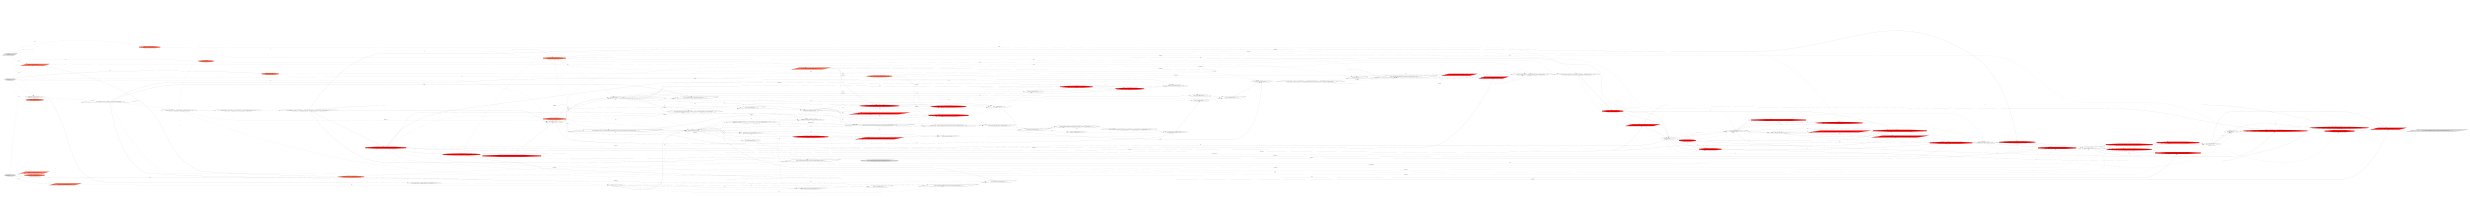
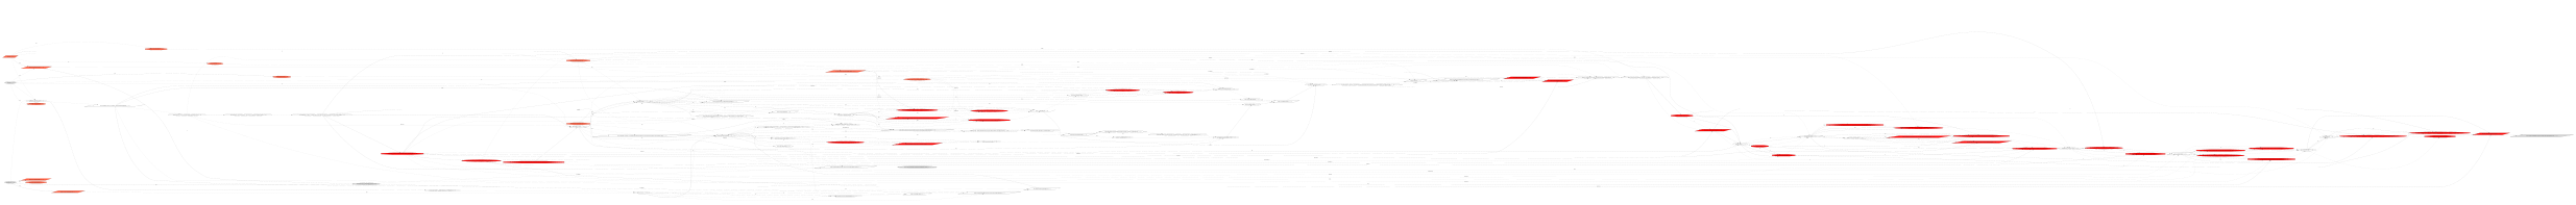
  digraph {
    fontname="Open Sans"
    rankdir=LR
    node [fillcolor=white fontname="Open Sans" shape=ellipse style=filled]
    edge [fontname="Open Sans" style=dotted]
    n1 [label="!keyIsNulls.isEmpty()@@@76@@@['1', '1', '0']"]
    n2 [fillcolor=red label="operands.add(builder.or(keyIsNulls),unknownLiteral)@@@77@@@['0', '1', '0']" shape=octagon]
    n3 [fillcolor=red label="operands.add(builder.or(keyIsNulls),builder.literal(null))@@@74@@@['1', '0', '0']"]
    n4 [label="allLiterals@@@79@@@['1', '1', '0']" shape=parallelogram]
    n5 [fillcolor=red label="operands.add(builder.isNotNull(Util.last(builder.fields())),builder.literal(true))@@@80@@@['1', '0', '0']"]
    n6 [fillcolor=red label="operands.add(builder.isNotNull(Util.last(builder.fields())),trueLiteral)@@@83@@@['0', '1', '0']" shape=octagon]
    n7 [fillcolor=red label="operands.add(builder.isNotNull(builder.field(\"cs\")),trueLiteral)@@@80@@@['0', '1', '0']" shape=octagon]
    n8 [fillcolor=red label="operands.add(builder.isNotNull(builder.field(\"cs\")),builder.literal(true))@@@77@@@['1', '0', '0']" shape=octagon]
    n9 [fillcolor=tomato label="RelOptUtil.Logic logic@@@2@@@['0', '0', '1']" shape=parallelogram]
    n10 [label="logic@@@5@@@['0', '0', '1']" shape=octagon]
    n11 [label="builder.join(JoinRelType.INNER,builder.literal(true),variablesSet)@@@8@@@['0', '0', '1']" shape=parallelogram]
    n12 [label="return builder.literal(true)@@@9@@@['0', '0', '1']" shape=parallelogram]
    n13 [label="builder.aggregate(builder.groupKey(0))@@@6@@@['0', '0', '1']" shape=octagon]
    n14 [label="builder.distinct()@@@10@@@['1', '1', '1']"]
    n15 [label="builder.as(\"dt\")@@@7@@@['0', '0', '1']" shape=parallelogram]
    n16 [label="fields.clear()@@@32@@@['1', '1', '0']"]
    n17 [label="builder.as(\"dt\")@@@53@@@['1', '1', '0']" shape=parallelogram]
    n18 [label="int refOffset = offset@@@54@@@['1', '1', '0']"]
    n19 [fillcolor=red label="b = unknownLiteral@@@64@@@['0', '1', '0']" shape=octagon]
    n20 [label="allLiterals@@@65@@@['1', '1', '0']" shape=parallelogram]
    n21 [fillcolor=red label="operands.add(builder.equals(builder.field(\"cs\"),falseLiteral),b)@@@69@@@['0', '1', '0']" shape=octagon]
    n22 [fillcolor=red label="operands.add(builder.call(SqlStdOperatorTable.LESS_THAN,builder.field(\"ct\",\"ck\"),builder.field(\"ct\",\"c\")),b)@@@87@@@['0', '1', '0']"]
    n23 [fillcolor=red label="operands.add(builder.equals(builder.field(\"cs\"),builder.literal(false)),builder.literal(b))@@@66@@@['1', '0', '0']" shape=octagon]
    n24 [fillcolor=red label="operands.add(builder.equals(builder.field(\"ct\",\"c\"),builder.literal(0)),builder.literal(false))@@@69@@@['1', '0', '0']" shape=octagon]
    n25 [fillcolor=red label="operands.add(builder.equals(builder.field(\"ct\",\"c\"),builder.literal(0)),falseLiteral)@@@72@@@['0', '1', '0']"]
    n26 [label="variablesSet.isEmpty()@@@66@@@['1', '1', '0']"]
    n27 [fillcolor=red label="operands.add(falseLiteral)@@@90@@@['0', '1', '0']" shape=parallelogram]
    n28 [label="builder.join(JoinRelType.LEFT,builder.and(conditions),variablesSet)@@@60@@@['1', '1', '0']"]
    n29 [label="final ImmutableList.Builder<RexNode> operands = ImmutableList.builder()@@@61@@@['1', '1', '0']"]
    n30 [fillcolor=red label="RexLiteral b = trueLiteral@@@62@@@['0', '1', '0']" shape=parallelogram]
    n31 [fillcolor=red label="Boolean b = true@@@59@@@['1', '0', '0']" shape=octagon]
    n32 [fillcolor=red label="operands.add(builder.literal(false))@@@87@@@['1', '0', '0']" shape=octagon]
    n33 [fillcolor=lightgray label="return builder.call(SqlStdOperatorTable.CASE,operands.build())@@@91@@@['1', '1', '0']" shape=parallelogram]
    n34 [fillcolor=tomato label="RelBuilder builder@@@2@@@['1', '0', '0']" shape=octagon]
    n35 [label="builder.join(JoinRelType.LEFT,builder.literal(true),variablesSet)@@@13@@@['0', '0', '1']" shape=parallelogram]
    n36 [fillcolor=lightgray label="return builder.isNotNull(Util.last(builder.fields()))@@@14@@@['0', '0', '1']" shape=octagon]
    n37 [label="builder.join(JoinRelType.INNER,builder.and(conditions),variablesSet)@@@57@@@['1', '1', '0']" shape=parallelogram]
    n38 [fillcolor=red label="return trueLiteral@@@58@@@['0', '1', '0']" shape=parallelogram]
    n39 [fillcolor=red label="return builder.literal(true)@@@55@@@['1', '0', '0']" shape=parallelogram]
    n40 [fillcolor=lightgray label="rewriteExists['0', '0', '1']"]
    n41 [label="builder.push(e.rel)@@@3@@@['1', '1', '1']"]
    n42 [fillcolor=tomato label="RelBuilder builder@@@2@@@['0', '0', '1']" shape=parallelogram]
    n43 [fillcolor=tomato label="RexSubQuery e@@@2@@@['0', '0', '1']" shape=octagon]
-   n44 [fillcolor=tomato label="Set<CorrelationId> variablesSet@@@2@@@['0', '0', '1']"]
+   n44 [fillcolor=lightgray label="Set<CorrelationId> variablesSet@@@2@@@['0', '0', '1']"]
    n45 [label="final List<RexNode> fields = new ArrayList<>(builder.fields())@@@4@@@['1', '1', '0']" shape=parallelogram]
    n46 [label="builder.project(builder.alias(builder.literal(true),\"i\"))@@@4@@@['0', '0', '1']"]
    n47 [label="expressionOperands.clear()@@@31@@@['1', '1', '0']"]
    n48 [label="logic@@@35@@@['1', '1', '0']" shape=octagon]
    n49 [label="builder.distinct()@@@50@@@['1', '1', '0']" shape=octagon]
    n50 [label="!variablesSet.isEmpty()@@@40@@@['1', '1', '0']"]
    n51 [label="builder.push(e.rel)@@@47@@@['1', '1', '0']"]
    n52 [label="builder.project(fields)@@@49@@@['1', '1', '0']" shape=octagon]
    n53 [label="builder.aggregate(builder.groupKey(),builder.count(false,\"c\"),builder.count(builder.fields()).as(\"ck\"))@@@38@@@['1', '1', '0']"]
    n54 [label="builder.aggregate(builder.groupKey(fields))@@@36@@@['1', '1', '0']" shape=parallelogram]
    n55 [fillcolor=red label="fields.add(builder.alias(builder.literal(true),\"i\"))@@@45@@@['1', '0', '0']"]
    n56 [fillcolor=red label="fields.add(builder.alias(trueLiteral,\"i\"))@@@48@@@['0', '1', '0']"]
    n57 [label="builder.as(\"ct\")@@@39@@@['1', '1', '0']" shape=parallelogram]
    n58 [label="offset += 2@@@46@@@['1', '1', '0']" shape=parallelogram]
    n59 [fillcolor=red label="builder.join(JoinRelType.LEFT,builder.literal(true),variablesSet)@@@38@@@['1', '0', '0']"]
    n60 [fillcolor=red label="builder.join(JoinRelType.LEFT,trueLiteral,variablesSet)@@@41@@@['0', '1', '0']"]
    n61 [fillcolor=red label="builder.join(JoinRelType.INNER,builder.literal(true),variablesSet)@@@41@@@['1', '0', '0']" shape=parallelogram]
    n62 [fillcolor=red label="builder.join(JoinRelType.INNER,trueLiteral,variablesSet)@@@44@@@['0', '1', '0']" shape=octagon]
    n63 [label="builder.aggregate(builder.groupKey(builder.field(\"cs\")),builder.count(false,\"c\"))@@@24@@@['1', '1', '0']"]
    n64 [label="builder.sortLimit(0,1,ImmutableList.of(builder.call(SqlStdOperatorTable.DESC,builder.field(\"cs\"))))@@@25@@@['1', '1', '0']"]
    n65 [label="logic@@@86@@@['1', '1', '0']" shape=octagon]
    n66 [fillcolor=red label="operands.add(builder.call(SqlStdOperatorTable.LESS_THAN,builder.field(\"ct\",\"ck\"),builder.field(\"ct\",\"c\")),builder.literal(b))@@@84@@@['1', '0', '0']"]
    n67 [label="boolean allLiterals = RexUtil.allLiterals(e.getOperands())@@@5@@@['1', '1', '0']"]
    n68 [fillcolor=red label="operands.add(builder.isNull(builder.field(\"c\")),falseLiteral)@@@67@@@['0', '1', '0']" shape=parallelogram]
    n69 [label="!allLiterals@@@85@@@['1', '1', '0']" shape=octagon]
    n70 [label="builder.filter(conditions)@@@14@@@['1', '1', '0']"]
    n71 [fillcolor=red label="builder.project(builder.alias(builder.literal(true),\"cs\"))@@@12@@@['1', '0', '0']"]
    n72 [fillcolor=red label="builder.project(builder.alias(trueLiteral,\"cs\"))@@@15@@@['0', '1', '0']" shape=parallelogram]
    n73 [label="builder.distinct()@@@16@@@['1', '1', '0']" shape=octagon]
    n74 [label="variablesSet.isEmpty()@@@23@@@['1', '1', '0']" shape=parallelogram]
    n75 [label="isNullOpperands.addAll(keyIsNulls)@@@19@@@['1', '1', '0']"]
    n76 [label="RexNode project = builder.and(fields.stream().map(null).collect(Collectors.toList()))@@@21@@@['1', '1', '0']" shape=octagon]
    n77 [label="builder.project(builder.alias(project,\"cs\"))@@@22@@@['1', '1', '0']" shape=octagon]
    n78 [label="builder.filter(builder.or(builder.and(conditions),builder.or(isNullOpperands)))@@@20@@@['1', '1', '0']" shape=parallelogram]
    n79 [label="List<RexNode> isNullOpperands = fields.stream().map(null).collect(Collectors.toList())@@@18@@@['1', '1', '0']"]
    n80 [label="builder.as(\"dt\")@@@12@@@['0', '0', '1']"]
    n81 [label="builder.distinct()@@@28@@@['1', '1', '0']"]
    n82 [label="allLiterals@@@11@@@['1', '1', '0']"]
    n83 [label="final List<RexNode> conditions = Pair.zip(expressionOperands,fields).stream().map(null).collect(Collectors.toList())@@@12@@@['1', '1', '0']" shape=parallelogram]
-   n84 [fillcolor=lightgray label="rewriteIn['1', '0', '0']" shape=parallelogram]
+   n84 [fillcolor=tomato label="rewriteIn['1', '0', '0']" shape=parallelogram]
    n85 [fillcolor=tomato label="int offset@@@2@@@['1', '0', '0']"]
    n86 [fillcolor=tomato label="Set<CorrelationId> variablesSet@@@2@@@['1', '0', '0']" shape=parallelogram]
    n87 [fillcolor=tomato label="RelOptUtil.Logic logic@@@2@@@['1', '0', '0']" shape=octagon]
    n88 [fillcolor=tomato label="RelBuilder builder@@@2@@@['1', '1', '0']" shape=parallelogram]
    n89 [label="logic@@@63@@@['1', '1', '0']"]
    n90 [label="logic@@@56@@@['1', '1', '0']" shape=parallelogram]
    n91 [fillcolor=red label="b = null@@@61@@@['1', '0', '0']" shape=octagon]
    n92 [fillcolor=red label="operands.add(builder.isNull(builder.field(\"c\")),builder.literal(false))@@@64@@@['1', '0', '0']" shape=parallelogram]
    n93 [fillcolor=red label="final RexLiteral unknownLiteral = builder.getRexBuilder().makeNullLiteral(trueLiteral.getType())@@@10@@@['0', '1', '0']" shape=octagon]
    n94 [fillcolor=tomato label="Set<CorrelationId> variablesSet@@@2@@@['0', '1', '0']"]
    n95 [label="final List<RexNode> conditions = Pair.zip(expressionOperands,builder.fields()).stream().map(null).collect(Collectors.toList())@@@55@@@['1', '1', '0']"]
    n96 [fillcolor=tomato label="RexSubQuery e@@@2@@@['0', '1', '0']"]
    n97 [fillcolor=red label="final RexLiteral falseLiteral = (RexLiteral)builder.literal(false)@@@9@@@['0', '1', '0']"]
    n98 [fillcolor=red label="final RexLiteral trueLiteral = (RexLiteral)builder.literal(true)@@@8@@@['0', '1', '0']" shape=octagon]
    n99 [fillcolor=tomato label="int offset@@@2@@@['0', '1', '0']" shape=octagon]
    n100 [label="final List<RexNode> expressionOperands = new ArrayList<>(e.getOperands())@@@6@@@['1', '1', '0']"]
    n101 [label="final List<RexNode> keyIsNulls = e.getOperands().stream().filter(null).map(null).collect(Collectors.toList())@@@7@@@['1', '1', '0']"]
    n102 [fillcolor=lightgray label="rewriteIn['0', '1', '0']" shape=octagon]
    n103 [fillcolor=tomato label="RelOptUtil.Logic logic@@@2@@@['0', '1', '0']" shape=octagon]
    n1 -> n2 [label=true style=dashed]
    n1 -> n2
    n1 -> n3 [label=true style=dashed]
    n1 -> n3 [style=dashed]
    n1 -> n4
    n2 -> n4 [style=dashed]
    n3 -> n2 [label=0 style=dashed]
    n3 -> n4 [style=dashed]
    n4 -> n5 [label=false style=dashed]
    n4 -> n5 [style=dashed]
    n4 -> n6 [label=false style=dashed]
    n4 -> n6 [style=dashed]
    n4 -> n7
    n4 -> n7 [label=true]
    n4 -> n8 [label=true]
    n4 -> n8 [style=dashed]
    n5 -> n6 [label=0]
    n5 -> n69
    n6 -> n69
    n7 -> n69
    n8 -> n7 [label=0]
    n8 -> n69 [style=dashed]
    n9 -> n10 [label=logic]
    n10 -> n11 [label=true]
    n10 -> n12 [label=true]
    n10 -> n13
    n10 -> n13 [label=true style=dashed]
    n10 -> n14 [label=true]
    n10 -> n14 [style=dashed]
    n10 -> n15 [label=true style=dashed]
    n11 -> n12
    n12 -> n14 [style=dashed]
    n13 -> n15
    n14 -> n70 [label=true]
    n14 -> n70 [style=dashed]
    n14 -> n71 [label=true style=dashed]
    n14 -> n72 [label=true]
    n14 -> n73 [label=true style=dashed]
    n14 -> n74 [label=true]
    n14 -> n75 [label=true]
    n14 -> n76 [label=true style=dashed]
    n14 -> n77 [label=true]
    n14 -> n78 [label=true]
    n14 -> n79 [label=true]
    n14 -> n79
    n14 -> n80 [style=dashed]
    n15 -> n11
    n16 -> n17 [style=dashed]
    n17 -> n18 [style=dashed]
    n18 -> n95
    n19 -> n20
    n19 -> n21 [label=b style=dashed]
    n19 -> n22 [label=b style=dashed]
    n20 -> n21 [label=true style=dashed]
    n20 -> n23 [label=true style=dashed]
    n20 -> n24 [label=false]
    n20 -> n24 [style=dashed]
    n20 -> n25 [label=false style=dashed]
    n20 -> n25 [style=dashed]
    n20 -> n26 [style=dashed]
    n20 -> n26 [label=true style=dashed]
    n21 -> n1 [style=dashed]
    n22 -> n27
    n23 -> n1
    n23 -> n21 [label=0]
    n24 -> n1
    n24 -> n25 [label=0]
    n25 -> n1
    n26 -> n21
    n26 -> n23 [style=dashed]
    n26 -> n68 [label=true style=dashed]
    n26 -> n68 [style=dashed]
    n26 -> n92 [style=dashed]
    n26 -> n92 [label=true]
    n27 -> n33
    n28 -> n29 [style=dashed]
    n29 -> n30
    n29 -> n31 [style=dashed]
    n30 -> n21 [label=b]
    n30 -> n22 [label=b style=dashed]
    n30 -> n89 [style=dashed]
    n31 -> n23 [label=b style=dashed]
    n31 -> n30 [label=0]
    n31 -> n66 [label=b style=dashed]
    n31 -> n89 [style=dashed]
    n32 -> n27 [label=0]
    n32 -> n33
    n34 -> n29 [label=builder]
    n35 -> n36
    n37 -> n38 [style=dashed]
    n37 -> n39
    n38 -> n28 [style=dashed]
    n39 -> n28 [style=dashed]
    n39 -> n38 [label=0]
    n40 -> n9 [label=true style=dashed]
    n40 -> n41
    n40 -> n42 [label=true]
    n40 -> n43 [label=true style=dashed]
    n40 -> n44 [label=true style=dashed]
    n41 -> n45
    n41 -> n46 [style=dashed]
    n44 -> n11 [label=variablesSet style=dashed]
    n44 -> n35 [label=variablesSet]
    n45 -> n5 [label=fields]
    n45 -> n6 [label=fields style=dashed]
    n45 -> n52 [label=fields style=dashed]
    n45 -> n54 [label=fields style=dashed]
    n45 -> n67
    n46 -> n10
    n47 -> n16 [style=dashed]
    n48 -> n49 [label=true style=dashed]
    n48 -> n50 [label=true style=dashed]
    n48 -> n51 [label=true]
    n48 -> n52 [label=true]
    n48 -> n53 [style=dashed]
    n48 -> n53 [label=true]
    n48 -> n54 [style=dashed]
    n48 -> n54 [label=true]
    n48 -> n55 [label=true style=dashed]
    n48 -> n55
    n48 -> n56
    n48 -> n56 [label=true style=dashed]
    n48 -> n57 [label=true]
    n48 -> n58 [label=true style=dashed]
    n49 -> n17 [style=dashed]
    n50 -> n59 [style=dashed]
    n50 -> n59 [label=true]
    n50 -> n60 [label=true]
    n50 -> n60
    n50 -> n61
    n50 -> n61 [label=false style=dashed]
    n50 -> n62 [style=dashed]
    n50 -> n62 [label=false style=dashed]
    n51 -> n55
    n51 -> n56 [style=dashed]
    n52 -> n49
    n53 -> n57
    n54 -> n17
    n55 -> n52 [style=dashed]
    n55 -> n56 [label=0]
    n56 -> n52 [style=dashed]
    n57 -> n50 [style=dashed]
    n58 -> n18 [label=offset style=dashed]
    n58 -> n51
    n59 -> n58 [style=dashed]
    n59 -> n60 [label=0 style=dashed]
    n60 -> n58
    n61 -> n58
    n61 -> n62 [label=0]
    n62 -> n58
    n63 -> n64
    n64 -> n47 [style=dashed]
    n65 -> n22 [label=true style=dashed]
    n65 -> n22
    n65 -> n66
    n65 -> n66 [label=true style=dashed]
    n66 -> n22 [label=0]
    n66 -> n32
    n67 -> n4 [label=allLiterals]
    n67 -> n20 [label=allLiterals]
    n67 -> n82 [label=allLiterals]
    n67 -> n100 [style=dashed]
    n68 -> n21
    n69 -> n27 [style=dashed]
    n69 -> n32
    n69 -> n65 [style=dashed]
    n69 -> n65 [label=true style=dashed]
    n70 -> n13 [label=0]
    n70 -> n71
    n70 -> n72
    n71 -> n72 [label=0]
    n71 -> n73 [style=dashed]
    n72 -> n73
    n73 -> n47
    n74 -> n63 [label=true style=dashed]
    n74 -> n63
    n74 -> n64 [label=true style=dashed]
    n74 -> n81
    n74 -> n81 [label=false]
    n75 -> n78
    n76 -> n77 [label=project]
    n76 -> n77
    n77 -> n74
    n78 -> n76
    n79 -> n75 [style=dashed]
    n79 -> n78 [label=isNullOpperands style=dashed]
    n80 -> n35
    n81 -> n47
    n82 -> n14 [label=true]
    n82 -> n16 [label=true]
    n82 -> n47 [label=true style=dashed]
    n82 -> n48 [label=false style=dashed]
    n82 -> n48 [style=dashed]
    n82 -> n83
    n82 -> n83 [label=true]
    n83 -> n14 [style=dashed]
    n83 -> n70 [label=conditions]
    n83 -> n78 [label=conditions style=dashed]
    n84 -> n34 [label=true]
    n84 -> n41
    n84 -> n85 [label=true]
    n84 -> n86 [label=true]
    n84 -> n87 [label=true style=dashed]
    n84 -> n88 [label=true style=dashed]
    n85 -> n18 [label=offset]
    n86 -> n28 [label=variablesSet]
    n86 -> n37 [label=variablesSet style=dashed]
    n86 -> n59 [label=variablesSet style=dashed]
    n86 -> n61 [label=variablesSet]
    n87 -> n14 [label=logic]
    n87 -> n48 [label=logic]
    n87 -> n65 [label=logic]
    n87 -> n89 [label=logic style=dashed]
    n87 -> n90 [label=logic]
    n88 -> n29 [label=builder]
    n88 -> n44 [label=0 style=dashed]
    n89 -> n19 [label=true style=dashed]
    n89 -> n19 [style=dashed]
    n89 -> n20 [style=dashed]
    n89 -> n20 [label=true]
    n89 -> n91
    n89 -> n91 [label=true]
    n90 -> n37 [style=dashed]
    n90 -> n37 [label=true]
    n90 -> n38 [label=true style=dashed]
    n90 -> n39 [label=true style=dashed]
    n91 -> n19 [label=0 style=dashed]
    n91 -> n20
    n91 -> n23 [label=b style=dashed]
    n91 -> n66 [label=b style=dashed]
    n92 -> n23 [style=dashed]
    n92 -> n68 [label=0 style=dashed]
    n93 -> n2 [label=unknownLiteral]
    n93 -> n19 [label=unknownLiteral]
    n93 -> n82 [style=dashed]
    n94 -> n28 [label=variablesSet]
    n94 -> n37 [label=variablesSet]
    n94 -> n60 [label=variablesSet]
    n94 -> n62 [label=variablesSet]
    n95 -> n28 [label=conditions style=dashed]
    n95 -> n37 [label=conditions]
    n95 -> n90
    n97 -> n21 [label=falseLiteral style=dashed]
    n97 -> n25 [label=falseLiteral]
    n97 -> n27 [label=falseLiteral style=dashed]
    n97 -> n68 [label=falseLiteral style=dashed]
    n97 -> n93 [style=dashed]
    n98 -> n6 [label=trueLiteral]
    n98 -> n7 [label=trueLiteral]
    n98 -> n30 [label=trueLiteral style=dashed]
    n98 -> n38 [label=trueLiteral style=dashed]
    n98 -> n56 [label=trueLiteral style=dashed]
    n98 -> n60 [label=trueLiteral style=dashed]
    n98 -> n62 [label=trueLiteral]
    n98 -> n72 [label=trueLiteral]
    n98 -> n97 [style=dashed]
    n99 -> n18 [label=offset]
    n100 -> n101
    n101 -> n2 [label=keyIsNulls style=dashed]
    n101 -> n3 [label=keyIsNulls style=dashed]
    n101 -> n75 [label=keyIsNulls style=dashed]
    n101 -> n82 [style=dashed]
    n101 -> n98 [style=dashed]
    n102 -> n41
    n102 -> n82 [label=true]
    n102 -> n88 [label=true]
    n102 -> n94 [label=true]
    n102 -> n96 [label=true]
    n102 -> n99 [label=true style=dashed]
    n103 -> n14 [label=logic]
    n103 -> n48 [label=logic]
    n103 -> n65 [label=logic]
    n103 -> n89 [label=logic style=dashed]
    n103 -> n90 [label=logic]
  }
